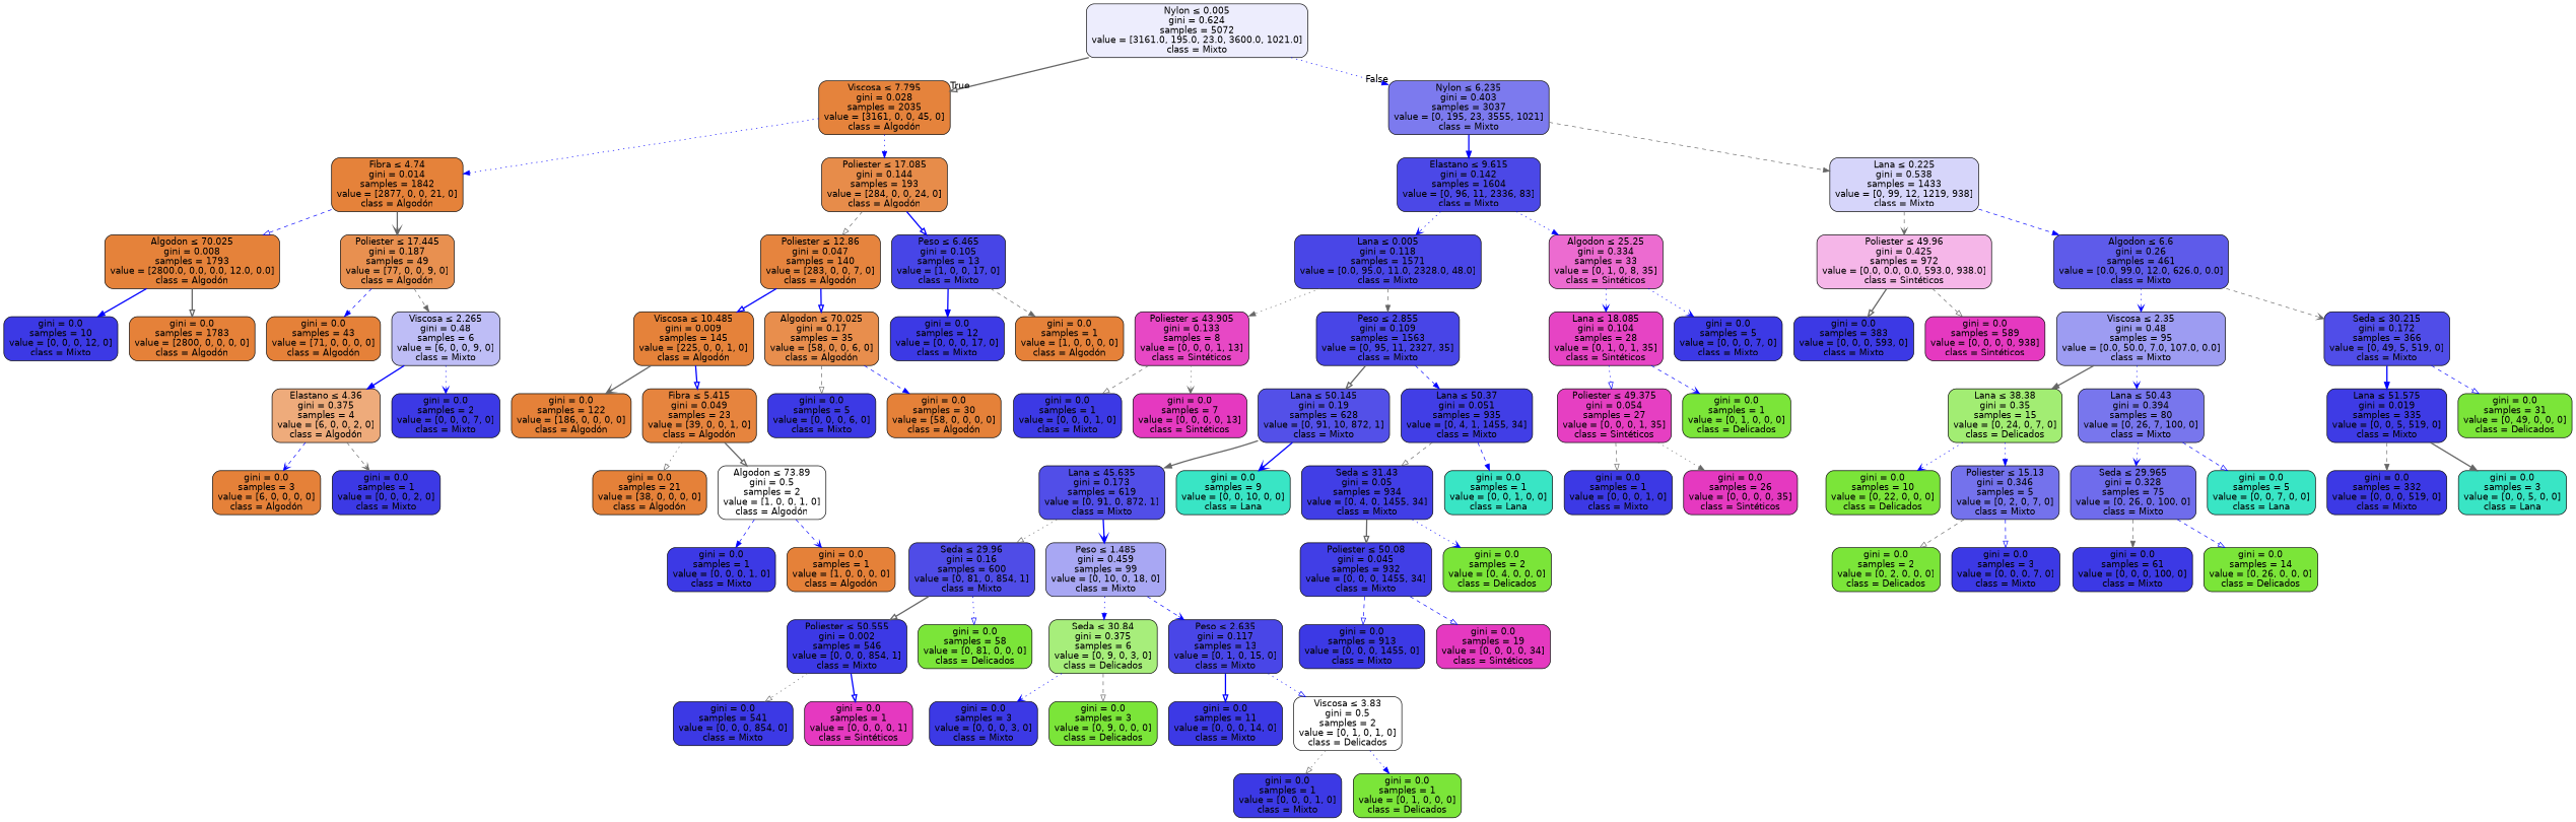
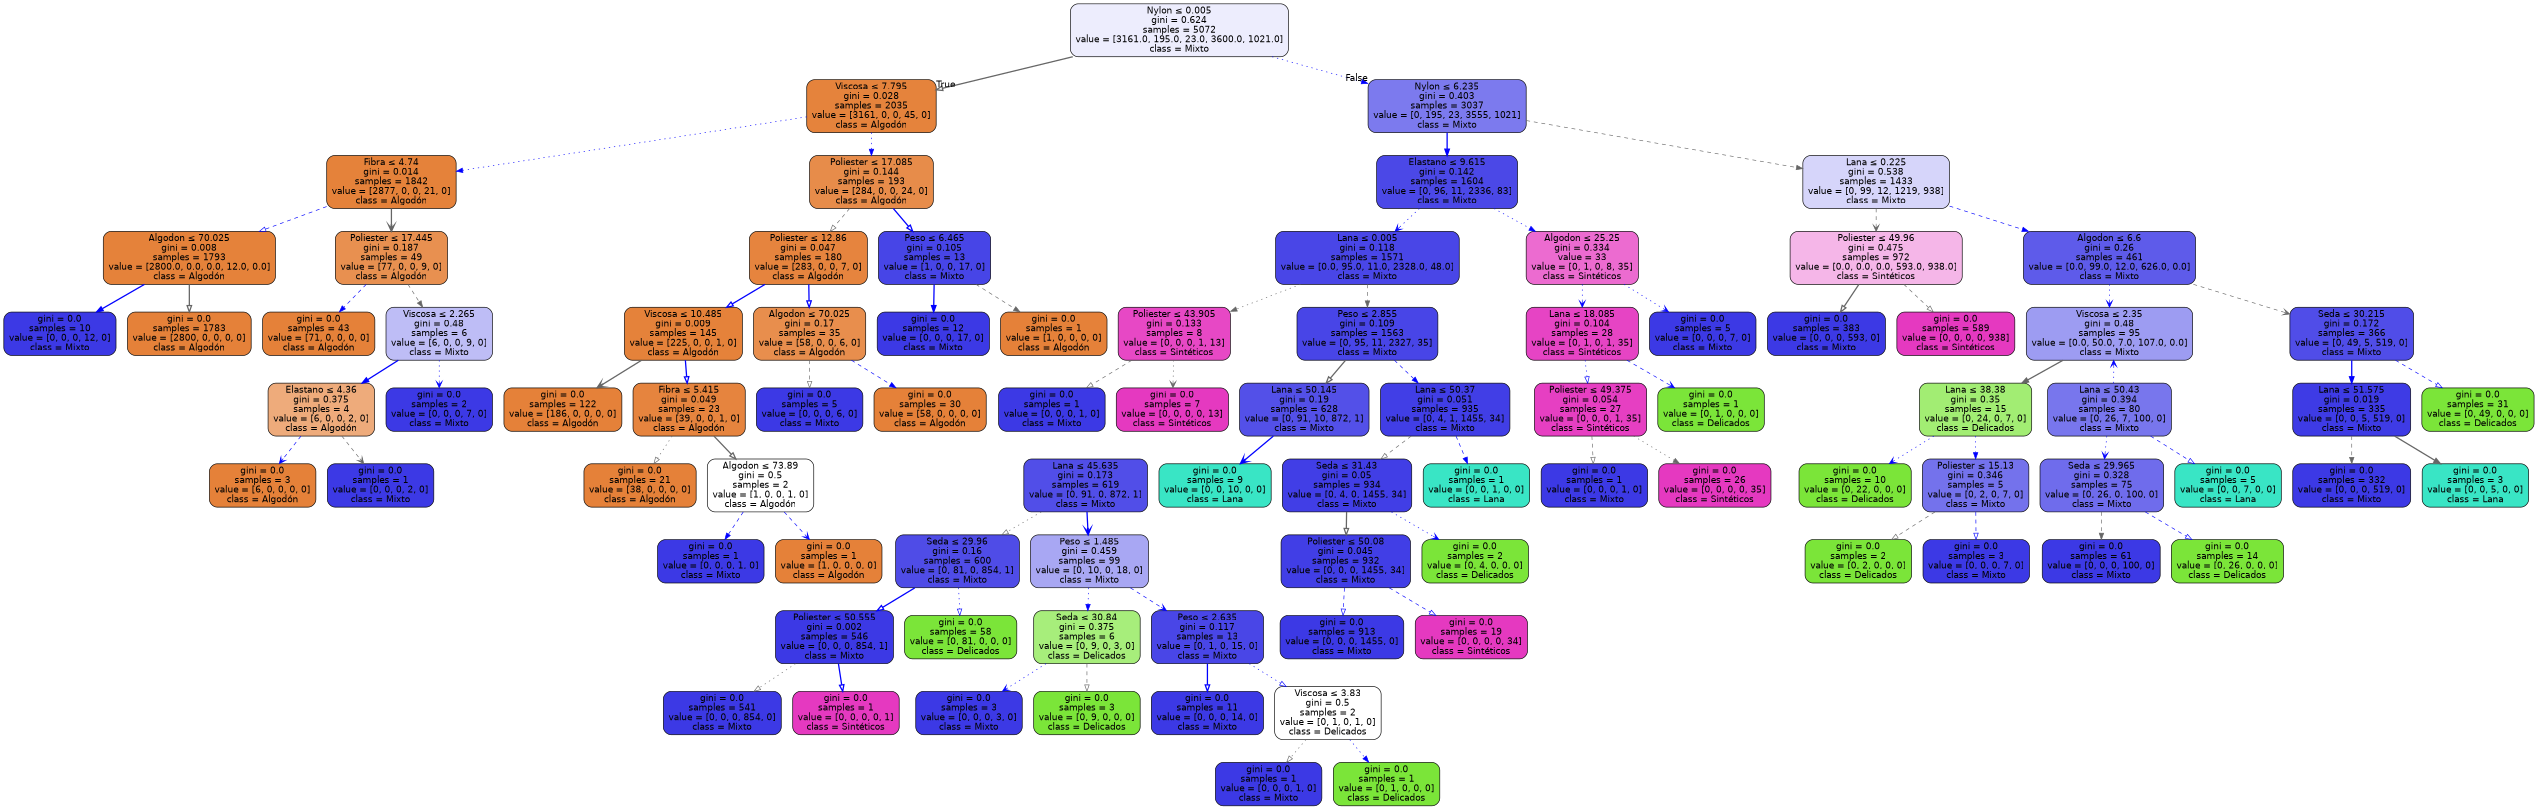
  digraph {
    node [color=black fillcolor="#3c39e5" fontname=helvetica shape=box style="filled, rounded"]
    edge [arrowhead=onormal color=blue fontname=helvetica style=dashed]
    n1 [fillcolor="#ededfd" label=<Nylon &le; 0.005<br/>gini = 0.624<br/>samples = 5072<br/>value = [3161.0, 195.0, 23.0, 3600.0, 1021.0]<br/>class = Mixto>]
    n2 [fillcolor="#e5833c" label=<Viscosa &le; 7.795<br/>gini = 0.028<br/>samples = 2035<br/>value = [3161, 0, 0, 45, 0]<br/>class = Algodón>]
    n3 [fillcolor="#7c7aee" label=<Nylon &le; 6.235<br/>gini = 0.403<br/>samples = 3037<br/>value = [0, 195, 23, 3555, 1021]<br/>class = Mixto>]
    n4 [fillcolor="#e5823a" label=<Fibra &le; 4.74<br/>gini = 0.014<br/>samples = 1842<br/>value = [2877, 0, 0, 21, 0]<br/>class = Algodón>]
    n5 [fillcolor="#e78c4a" label=<Poliester &le; 17.085<br/>gini = 0.144<br/>samples = 193<br/>value = [284, 0, 0, 24, 0]<br/>class = Algodón>]
    n6 [fillcolor="#4b48e7" label=<Elastano &le; 9.615<br/>gini = 0.142<br/>samples = 1604<br/>value = [0, 96, 11, 2336, 83]<br/>class = Mixto>]
    n7 [fillcolor="#d6d5fa" label=<Lana &le; 0.225<br/>gini = 0.538<br/>samples = 1433<br/>value = [0, 99, 12, 1219, 938]<br/>class = Mixto>]
    n8 [fillcolor="#e5823a" label=<Algodon &le; 70.025<br/>gini = 0.008<br/>samples = 1793<br/>value = [2800.0, 0.0, 0.0, 12.0, 0.0]<br/>class = Algodón>]
    n9 [fillcolor="#e89050" label=<Poliester &le; 17.445<br/>gini = 0.187<br/>samples = 49<br/>value = [77, 0, 0, 9, 0]<br/>class = Algodón>]
-   n10 [fillcolor="#e6843e" label=<Poliester &le; 12.86<br/>gini = 0.047<br/>samples = 140<br/>value = [283, 0, 0, 7, 0]<br/>class = Algodón>]
+   n10 [fillcolor="#e6843e" label=<Poliester &le; 12.86<br/>gini = 0.047<br/>samples = 180<br/>value = [283, 0, 0, 7, 0]<br/>class = Algodón>]
    n11 [fillcolor="#4745e7" label=<Peso &le; 6.465<br/>gini = 0.105<br/>samples = 13<br/>value = [1, 0, 0, 17, 0]<br/>class = Mixto>]
    n12 [label=<gini = 0.0<br/>samples = 10<br/>value = [0, 0, 0, 12, 0]<br/>class = Mixto>]
    n13 [fillcolor="#e58139" label=<gini = 0.0<br/>samples = 1783<br/>value = [2800, 0, 0, 0, 0]<br/>class = Algodón>]
    n14 [fillcolor="#e58139" label=<gini = 0.0<br/>samples = 43<br/>value = [71, 0, 0, 0, 0]<br/>class = Algodón>]
    n15 [fillcolor="#bebdf6" label=<Viscosa &le; 2.265<br/>gini = 0.48<br/>samples = 6<br/>value = [6, 0, 0, 9, 0]<br/>class = Mixto>]
    n16 [fillcolor="#eeab7b" label=<Elastano &le; 4.36<br/>gini = 0.375<br/>samples = 4<br/>value = [6, 0, 0, 2, 0]<br/>class = Algodón>]
    n17 [label=<gini = 0.0<br/>samples = 2<br/>value = [0, 0, 0, 7, 0]<br/>class = Mixto>]
    n18 [fillcolor="#e58139" label=<gini = 0.0<br/>samples = 3<br/>value = [6, 0, 0, 0, 0]<br/>class = Algodón>]
    n19 [label=<gini = 0.0<br/>samples = 1<br/>value = [0, 0, 0, 2, 0]<br/>class = Mixto>]
    n20 [fillcolor="#e5823a" label=<Viscosa &le; 10.485<br/>gini = 0.009<br/>samples = 145<br/>value = [225, 0, 0, 1, 0]<br/>class = Algodón>]
    n21 [fillcolor="#e88e4d" label=<Algodon &le; 70.025<br/>gini = 0.17<br/>samples = 35<br/>value = [58, 0, 0, 6, 0]<br/>class = Algodón>]
    n22 [label=<gini = 0.0<br/>samples = 12<br/>value = [0, 0, 0, 17, 0]<br/>class = Mixto>]
    n23 [fillcolor="#e58139" label=<gini = 0.0<br/>samples = 1<br/>value = [1, 0, 0, 0, 0]<br/>class = Algodón>]
    n24 [fillcolor="#e58139" label=<gini = 0.0<br/>samples = 122<br/>value = [186, 0, 0, 0, 0]<br/>class = Algodón>]
    n25 [fillcolor="#e6843e" label=<Fibra &le; 5.415<br/>gini = 0.049<br/>samples = 23<br/>value = [39, 0, 0, 1, 0]<br/>class = Algodón>]
    n26 [label=<gini = 0.0<br/>samples = 5<br/>value = [0, 0, 0, 6, 0]<br/>class = Mixto>]
    n27 [fillcolor="#e58139" label=<gini = 0.0<br/>samples = 30<br/>value = [58, 0, 0, 0, 0]<br/>class = Algodón>]
    n28 [fillcolor="#e58139" label=<gini = 0.0<br/>samples = 21<br/>value = [38, 0, 0, 0, 0]<br/>class = Algodón>]
    n29 [fillcolor="#ffffff" label=<Algodon &le; 73.89<br/>gini = 0.5<br/>samples = 2<br/>value = [1, 0, 0, 1, 0]<br/>class = Algodón>]
    n30 [label=<gini = 0.0<br/>samples = 1<br/>value = [0, 0, 0, 1, 0]<br/>class = Mixto>]
    n31 [fillcolor="#e58139" label=<gini = 0.0<br/>samples = 1<br/>value = [1, 0, 0, 0, 0]<br/>class = Algodón>]
    n32 [fillcolor="#4946e7" label=<Lana &le; 0.005<br/>gini = 0.118<br/>samples = 1571<br/>value = [0.0, 95.0, 11.0, 2328.0, 48.0]<br/>class = Mixto>]
-   n33 [fillcolor="#ec6bd0" label=<Algodon &le; 25.25<br/>gini = 0.334<br/>samples = 33<br/>value = [0, 1, 0, 8, 35]<br/>class = Sintéticos>]
-   n34 [fillcolor="#f5b6e8" label=<Poliester &le; 49.96<br/>gini = 0.425<br/>samples = 972<br/>value = [0.0, 0.0, 0.0, 593.0, 938.0]<br/>class = Sintéticos>]
+   n33 [fillcolor="#ec6bd0" label=<Algodon &le; 25.25<br/>gini = 0.334<br/>value = 33<br/>value = [0, 1, 0, 8, 35]<br/>class = Sintéticos>]
+   n34 [fillcolor="#f5b6e8" label=<Poliester &le; 49.96<br/>gini = 0.475<br/>samples = 972<br/>value = [0.0, 0.0, 0.0, 593.0, 938.0]<br/>class = Sintéticos>]
    n35 [fillcolor="#5e5bea" label=<Algodon &le; 6.6<br/>gini = 0.26<br/>samples = 461<br/>value = [0.0, 99.0, 12.0, 626.0, 0.0]<br/>class = Mixto>]
    n36 [fillcolor="#e748c5" label=<Poliester &le; 43.905<br/>gini = 0.133<br/>samples = 8<br/>value = [0, 0, 0, 1, 13]<br/>class = Sintéticos>]
    n37 [fillcolor="#4845e7" label=<Peso &le; 2.855<br/>gini = 0.109<br/>samples = 1563<br/>value = [0, 95, 11, 2327, 35]<br/>class = Mixto>]
    n38 [fillcolor="#e644c4" label=<Lana &le; 18.085<br/>gini = 0.104<br/>samples = 28<br/>value = [0, 1, 0, 1, 35]<br/>class = Sintéticos>]
    n39 [label=<gini = 0.0<br/>samples = 5<br/>value = [0, 0, 0, 7, 0]<br/>class = Mixto>]
    n40 [label=<gini = 0.0<br/>samples = 1<br/>value = [0, 0, 0, 1, 0]<br/>class = Mixto>]
    n41 [fillcolor="#e539c0" label=<gini = 0.0<br/>samples = 7<br/>value = [0, 0, 0, 0, 13]<br/>class = Sintéticos>]
    n42 [fillcolor="#5350e8" label=<Lana &le; 50.145<br/>gini = 0.19<br/>samples = 628<br/>value = [0, 91, 10, 872, 1]<br/>class = Mixto>]
    n43 [fillcolor="#413ee6" label=<Lana &le; 50.37<br/>gini = 0.051<br/>samples = 935<br/>value = [0, 4, 1, 1455, 34]<br/>class = Mixto>]
    n44 [fillcolor="#514ee8" label=<Lana &le; 45.635<br/>gini = 0.173<br/>samples = 619<br/>value = [0, 91, 0, 872, 1]<br/>class = Mixto>]
    n45 [fillcolor="#39e5c5" label=<gini = 0.0<br/>samples = 9<br/>value = [0, 0, 10, 0, 0]<br/>class = Lana>]
    n46 [fillcolor="#413ee6" label=<Seda &le; 31.43<br/>gini = 0.05<br/>samples = 934<br/>value = [0, 4, 0, 1455, 34]<br/>class = Mixto>]
    n47 [fillcolor="#39e5c5" label=<gini = 0.0<br/>samples = 1<br/>value = [0, 0, 1, 0, 0]<br/>class = Lana>]
    n48 [fillcolor="#4f4ce7" label=<Seda &le; 29.96<br/>gini = 0.16<br/>samples = 600<br/>value = [0, 81, 0, 854, 1]<br/>class = Mixto>]
    n49 [fillcolor="#a8a7f3" label=<Peso &le; 1.485<br/>gini = 0.459<br/>samples = 99<br/>value = [0, 10, 0, 18, 0]<br/>class = Mixto>]
    n50 [label=<Poliester &le; 50.555<br/>gini = 0.002<br/>samples = 546<br/>value = [0, 0, 0, 854, 1]<br/>class = Mixto>]
    n51 [fillcolor="#7be539" label=<gini = 0.0<br/>samples = 58<br/>value = [0, 81, 0, 0, 0]<br/>class = Delicados>]
    n52 [fillcolor="#a7ee7b" label=<Seda &le; 30.84<br/>gini = 0.375<br/>samples = 6<br/>value = [0, 9, 0, 3, 0]<br/>class = Delicados>]
    n53 [fillcolor="#4946e7" label=<Peso &le; 2.635<br/>gini = 0.117<br/>samples = 13<br/>value = [0, 1, 0, 15, 0]<br/>class = Mixto>]
    n54 [label=<gini = 0.0<br/>samples = 541<br/>value = [0, 0, 0, 854, 0]<br/>class = Mixto>]
    n55 [fillcolor="#e539c0" label=<gini = 0.0<br/>samples = 1<br/>value = [0, 0, 0, 0, 1]<br/>class = Sintéticos>]
    n56 [label=<gini = 0.0<br/>samples = 3<br/>value = [0, 0, 0, 3, 0]<br/>class = Mixto>]
    n57 [fillcolor="#7be539" label=<gini = 0.0<br/>samples = 3<br/>value = [0, 9, 0, 0, 0]<br/>class = Delicados>]
    n58 [label=<gini = 0.0<br/>samples = 11<br/>value = [0, 0, 0, 14, 0]<br/>class = Mixto>]
    n59 [fillcolor="#ffffff" label=<Viscosa &le; 3.83<br/>gini = 0.5<br/>samples = 2<br/>value = [0, 1, 0, 1, 0]<br/>class = Delicados>]
    n60 [label=<gini = 0.0<br/>samples = 1<br/>value = [0, 0, 0, 1, 0]<br/>class = Mixto>]
    n61 [fillcolor="#7be539" label=<gini = 0.0<br/>samples = 1<br/>value = [0, 1, 0, 0, 0]<br/>class = Delicados>]
    n62 [fillcolor="#413ee6" label=<Poliester &le; 50.08<br/>gini = 0.045<br/>samples = 932<br/>value = [0, 0, 0, 1455, 34]<br/>class = Mixto>]
    n63 [fillcolor="#7be539" label=<gini = 0.0<br/>samples = 2<br/>value = [0, 4, 0, 0, 0]<br/>class = Delicados>]
    n64 [label=<gini = 0.0<br/>samples = 913<br/>value = [0, 0, 0, 1455, 0]<br/>class = Mixto>]
    n65 [fillcolor="#e539c0" label=<gini = 0.0<br/>samples = 19<br/>value = [0, 0, 0, 0, 34]<br/>class = Sintéticos>]
    n66 [fillcolor="#e63fc2" label=<Poliester &le; 49.375<br/>gini = 0.054<br/>samples = 27<br/>value = [0, 0, 0, 1, 35]<br/>class = Sintéticos>]
    n67 [fillcolor="#7be539" label=<gini = 0.0<br/>samples = 1<br/>value = [0, 1, 0, 0, 0]<br/>class = Delicados>]
    n68 [label=<gini = 0.0<br/>samples = 1<br/>value = [0, 0, 0, 1, 0]<br/>class = Mixto>]
    n69 [fillcolor="#e539c0" label=<gini = 0.0<br/>samples = 26<br/>value = [0, 0, 0, 0, 35]<br/>class = Sintéticos>]
    n70 [label=<gini = 0.0<br/>samples = 383<br/>value = [0, 0, 0, 593, 0]<br/>class = Mixto>]
    n71 [fillcolor="#e539c0" label=<gini = 0.0<br/>samples = 589<br/>value = [0, 0, 0, 0, 938]<br/>class = Sintéticos>]
    n72 [fillcolor="#9d9cf2" label=<Viscosa &le; 2.35<br/>gini = 0.48<br/>samples = 95<br/>value = [0.0, 50.0, 7.0, 107.0, 0.0]<br/>class = Mixto>]
    n73 [fillcolor="#504de8" label=<Seda &le; 30.215<br/>gini = 0.172<br/>samples = 366<br/>value = [0, 49, 5, 519, 0]<br/>class = Mixto>]
    n74 [fillcolor="#a2ed73" label=<Lana &le; 38.38<br/>gini = 0.35<br/>samples = 15<br/>value = [0, 24, 0, 7, 0]<br/>class = Delicados>]
    n75 [fillcolor="#7876ed" label=<Lana &le; 50.43<br/>gini = 0.394<br/>samples = 80<br/>value = [0, 26, 7, 100, 0]<br/>class = Mixto>]
    n76 [fillcolor="#3e3be5" label=<Lana &le; 51.575<br/>gini = 0.019<br/>samples = 335<br/>value = [0, 0, 5, 519, 0]<br/>class = Mixto>]
    n77 [fillcolor="#7be539" label=<gini = 0.0<br/>samples = 31<br/>value = [0, 49, 0, 0, 0]<br/>class = Delicados>]
    n78 [fillcolor="#7be539" label=<gini = 0.0<br/>samples = 10<br/>value = [0, 22, 0, 0, 0]<br/>class = Delicados>]
    n79 [fillcolor="#7472ec" label=<Poliester &le; 15.13<br/>gini = 0.346<br/>samples = 5<br/>value = [0, 2, 0, 7, 0]<br/>class = Mixto>]
    n80 [fillcolor="#6f6cec" label=<Seda &le; 29.965<br/>gini = 0.328<br/>samples = 75<br/>value = [0, 26, 0, 100, 0]<br/>class = Mixto>]
    n81 [fillcolor="#39e5c5" label=<gini = 0.0<br/>samples = 5<br/>value = [0, 0, 7, 0, 0]<br/>class = Lana>]
    n82 [fillcolor="#7be539" label=<gini = 0.0<br/>samples = 2<br/>value = [0, 2, 0, 0, 0]<br/>class = Delicados>]
    n83 [label=<gini = 0.0<br/>samples = 3<br/>value = [0, 0, 0, 7, 0]<br/>class = Mixto>]
    n84 [label=<gini = 0.0<br/>samples = 61<br/>value = [0, 0, 0, 100, 0]<br/>class = Mixto>]
    n85 [fillcolor="#7be539" label=<gini = 0.0<br/>samples = 14<br/>value = [0, 26, 0, 0, 0]<br/>class = Delicados>]
    n86 [label=<gini = 0.0<br/>samples = 332<br/>value = [0, 0, 0, 519, 0]<br/>class = Mixto>]
    n87 [fillcolor="#39e5c5" label=<gini = 0.0<br/>samples = 3<br/>value = [0, 0, 5, 0, 0]<br/>class = Lana>]
    n1 -> n2 [color=gray40 headlabel=True labelangle=45 labeldistance=2.5 style=bold]
    n1 -> n3 [arrowhead=normal headlabel=False labelangle=-45 labeldistance=2.5 style=dotted]
    n2 -> n4 [arrowhead=normal style=dotted]
    n2 -> n5 [arrowhead=normal style=dotted]
    n3 -> n6 [arrowhead=normal style=bold]
    n3 -> n7 [arrowhead=normal color=gray40]
    n4 -> n8
    n4 -> n9 [arrowhead=vee color=gray40 style=bold]
    n5 -> n10 [color=gray40]
    n5 -> n11 [style=bold]
    n6 -> n32 [arrowhead=vee style=dotted]
    n6 -> n33 [arrowhead=normal style=dotted]
    n7 -> n34 [arrowhead=vee color=gray40]
    n7 -> n35 [arrowhead=normal]
    n8 -> n12 [arrowhead=normal style=bold]
    n8 -> n13 [color=gray40 style=bold]
    n9 -> n14 [arrowhead=normal]
    n9 -> n15 [arrowhead=normal color=gray40]
    n10 -> n20 [style=bold]
    n10 -> n21 [style=bold]
    n11 -> n22 [arrowhead=normal style=bold]
    n11 -> n23 [arrowhead=normal color=gray40]
    n15 -> n16 [arrowhead=normal style=bold]
    n15 -> n17 [arrowhead=vee style=dotted]
    n16 -> n18 [arrowhead=vee]
    n16 -> n19 [arrowhead=vee color=gray40]
    n20 -> n24 [arrowhead=vee color=gray40 style=bold]
    n20 -> n25 [style=bold]
    n21 -> n26 [color=gray40]
    n21 -> n27 [arrowhead=normal]
    n25 -> n28 [color=gray40 style=dotted]
    n25 -> n29 [color=gray40 style=bold]
    n29 -> n30 [arrowhead=normal]
    n29 -> n31 [arrowhead=vee]
    n32 -> n36 [arrowhead=normal color=gray40 style=dotted]
    n32 -> n37 [arrowhead=normal color=gray40]
    n33 -> n38 [arrowhead=vee style=dotted]
    n33 -> n39 [arrowhead=vee style=dotted]
    n34 -> n70 [color=gray40 style=bold]
    n34 -> n71 [color=gray40]
    n35 -> n72 [arrowhead=vee style=dotted]
    n35 -> n73 [arrowhead=vee color=gray40]
    n36 -> n40 [color=gray40]
    n36 -> n41 [arrowhead=vee color=gray40 style=dotted]
    n37 -> n42 [color=gray40 style=bold]
    n37 -> n43 [arrowhead=normal]
    n38 -> n66 [style=dotted]
    n38 -> n67 [arrowhead=vee]
-   n42 -> n44 [arrowhead=normal color=gray40 style=bold]
    n42 -> n45 [arrowhead=vee style=bold]
    n43 -> n46 [color=gray40]
    n43 -> n47 [arrowhead=normal]
    n44 -> n48 [color=gray40 style=dotted]
    n44 -> n49 [arrowhead=vee style=bold]
    n46 -> n62 [color=gray40 style=bold]
    n46 -> n63 [arrowhead=vee style=dotted]
-   n48 -> n50 [color=gray40 style=bold]
+   n48 -> n50 [style=bold]
    n48 -> n51 [style=dotted]
    n49 -> n52 [arrowhead=normal style=dotted]
    n49 -> n53 [arrowhead=vee]
    n50 -> n54 [color=gray40 style=dotted]
    n50 -> n55 [style=bold]
    n52 -> n56 [arrowhead=vee style=dotted]
    n52 -> n57 [color=gray40]
    n53 -> n58 [style=bold]
    n53 -> n59 [style=dotted]
    n59 -> n60 [color=gray40 style=dotted]
    n59 -> n61 [arrowhead=normal style=dotted]
    n62 -> n64
    n62 -> n65
    n66 -> n68 [color=gray40]
    n66 -> n69 [arrowhead=normal color=gray40 style=dotted]
    n72 -> n74 [arrowhead=normal color=gray40 style=bold]
-   n72 -> n75 [arrowhead=vee style=dotted]
+   n75 -> n72 [arrowhead=vee style=dotted]
    n73 -> n76 [arrowhead=normal style=bold]
    n73 -> n77
    n74 -> n78 [arrowhead=vee style=dotted]
    n74 -> n79 [arrowhead=normal style=dotted]
    n75 -> n80 [arrowhead=vee style=dotted]
    n75 -> n81
    n76 -> n86 [arrowhead=normal color=gray40]
    n76 -> n87 [arrowhead=normal color=gray40 style=bold]
    n79 -> n82 [color=gray40]
    n79 -> n83
    n80 -> n84 [arrowhead=normal color=gray40]
    n80 -> n85
  }
